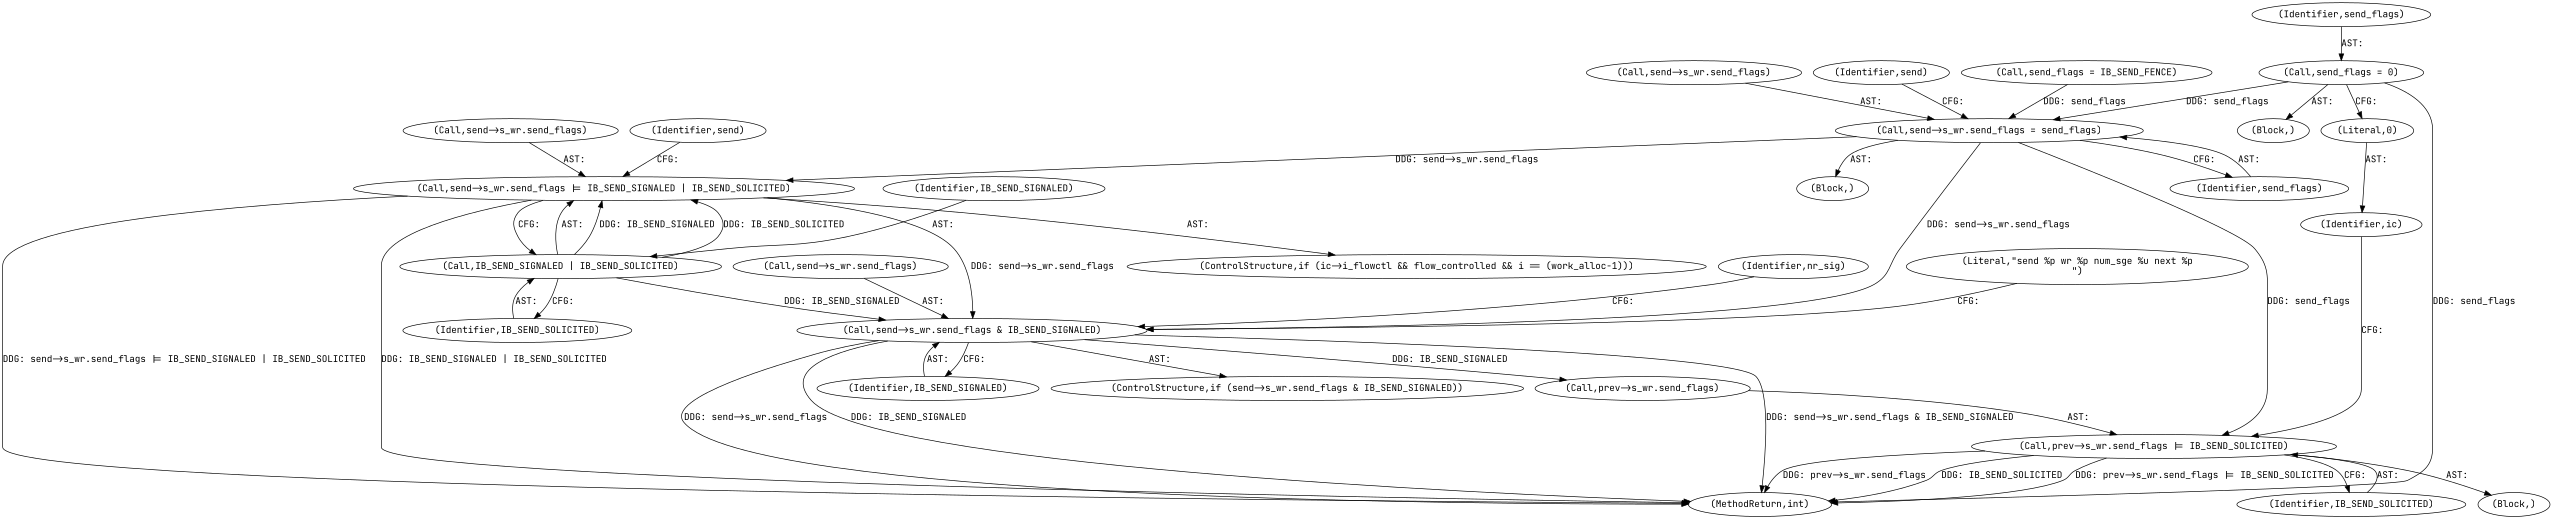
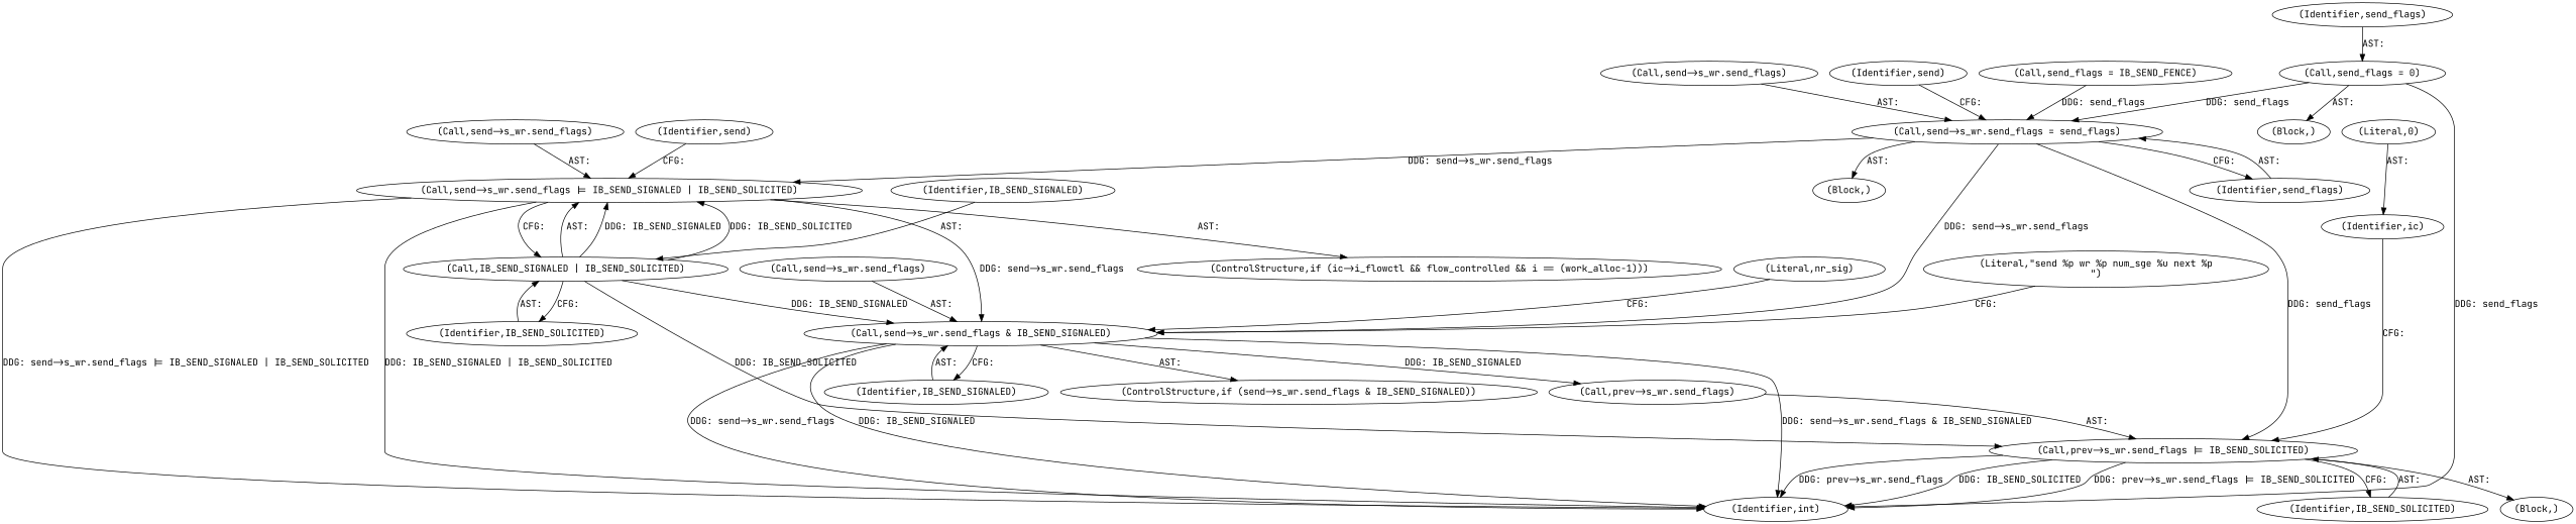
  digraph {
    fontname="JetBrains Mono"
    node [fontname="JetBrains Mono"]
    edge [fontname="JetBrains Mono"]
    n1 [label="(Call,send_flags = 0)"]
    n2 [label="(Call,send->s_wr.send_flags = send_flags)"]
-   n3 [label="(MethodReturn,int)"]
+   n3 [label="(Identifier,int)"]
    n4 [label="(Literal,0)"]
    n5 [label="(Block,)"]
    n6 [label="(Call,send->s_wr.send_flags |= IB_SEND_SIGNALED | IB_SEND_SOLICITED)"]
    n7 [label="(Call,send->s_wr.send_flags & IB_SEND_SIGNALED)"]
    n8 [label="(Identifier,send_flags)"]
    n9 [label="(Block,)"]
    n10 [label="(Call,prev->s_wr.send_flags |= IB_SEND_SOLICITED)"]
    n11 [label="(Identifier,ic)"]
    n12 [label="(Call,IB_SEND_SIGNALED | IB_SEND_SOLICITED)"]
    n13 [label="(ControlStructure,if (ic->i_flowctl && flow_controlled && i == (work_alloc-1)))"]
    n14 [label="(Identifier,IB_SEND_SIGNALED)"]
    n15 [label="(ControlStructure,if (send->s_wr.send_flags & IB_SEND_SIGNALED))"]
    n16 [label="(Call,prev->s_wr.send_flags)"]
    n17 [label="(Identifier,IB_SEND_SOLICITED)"]
    n18 [label="(Identifier,IB_SEND_SOLICITED)"]
    n19 [label="(Block,)"]
-   n20 [label="(Identifier,nr_sig)"]
+   n20 [label="(Literal,nr_sig)"]
    n21 [label="(Call,send->s_wr.send_flags)"]
    n22 [label="(Identifier,send)"]
    n23 [label="(Literal,\"send %p wr %p num_sge %u next %p\n\")"]
    n24 [label="(Identifier,send_flags)"]
    n25 [label="(Call,send_flags = IB_SEND_FENCE)"]
    n26 [label="(Call,send->s_wr.send_flags)"]
    n27 [label="(Identifier,send)"]
    n28 [label="(Call,send->s_wr.send_flags)"]
    n29 [label="(Identifier,IB_SEND_SIGNALED)"]
    n1 -> n2 [label="DDG: send_flags"]
    n1 -> n3 [label="DDG: send_flags"]
-   n1 -> n4 [label="CFG: "]
    n1 -> n5 [label="AST: "]
    n2 -> n6 [label="DDG: send->s_wr.send_flags"]
    n2 -> n7 [label="DDG: send->s_wr.send_flags"]
    n2 -> n8 [label="CFG: "]
    n2 -> n9 [label="AST: "]
    n2 -> n10 [label="DDG: send_flags"]
    n4 -> n11 [label="AST: "]
    n6 -> n3 [label="DDG: send->s_wr.send_flags |= IB_SEND_SIGNALED | IB_SEND_SOLICITED"]
    n6 -> n3 [label="DDG: IB_SEND_SIGNALED | IB_SEND_SOLICITED"]
    n6 -> n7 [label="DDG: send->s_wr.send_flags"]
    n6 -> n12 [label="CFG: "]
    n6 -> n13 [label="AST: "]
    n7 -> n3 [label="DDG: IB_SEND_SIGNALED"]
    n7 -> n3 [label="DDG: send->s_wr.send_flags & IB_SEND_SIGNALED"]
    n7 -> n3 [label="DDG: send->s_wr.send_flags"]
    n7 -> n14 [label="CFG: "]
    n7 -> n15 [label="AST: "]
    n7 -> n16 [label="DDG: IB_SEND_SIGNALED"]
    n8 -> n2 [label="AST: "]
    n10 -> n3 [label="DDG: prev->s_wr.send_flags"]
    n10 -> n3 [label="DDG: IB_SEND_SOLICITED"]
    n10 -> n3 [label="DDG: prev->s_wr.send_flags |= IB_SEND_SOLICITED"]
    n10 -> n18 [label="CFG: "]
    n10 -> n19 [label="AST: "]
    n11 -> n10 [label="CFG: "]
    n12 -> n6 [label="AST: "]
    n12 -> n6 [label="DDG: IB_SEND_SIGNALED"]
    n12 -> n6 [label="DDG: IB_SEND_SOLICITED"]
    n12 -> n7 [label="DDG: IB_SEND_SIGNALED"]
+   n12 -> n10 [label="DDG: IB_SEND_SOLICITED"]
    n12 -> n17 [label="CFG: "]
    n14 -> n7 [label="AST: "]
    n16 -> n10 [label="AST: "]
    n17 -> n12 [label="AST: "]
    n18 -> n10 [label="AST: "]
    n20 -> n7 [label="CFG: "]
    n21 -> n2 [label="AST: "]
    n22 -> n2 [label="CFG: "]
    n23 -> n7 [label="CFG: "]
    n24 -> n1 [label="AST: "]
    n25 -> n2 [label="DDG: send_flags"]
    n26 -> n7 [label="AST: "]
    n27 -> n6 [label="CFG: "]
    n28 -> n6 [label="AST: "]
    n29 -> n12 [label="AST: "]
  }
